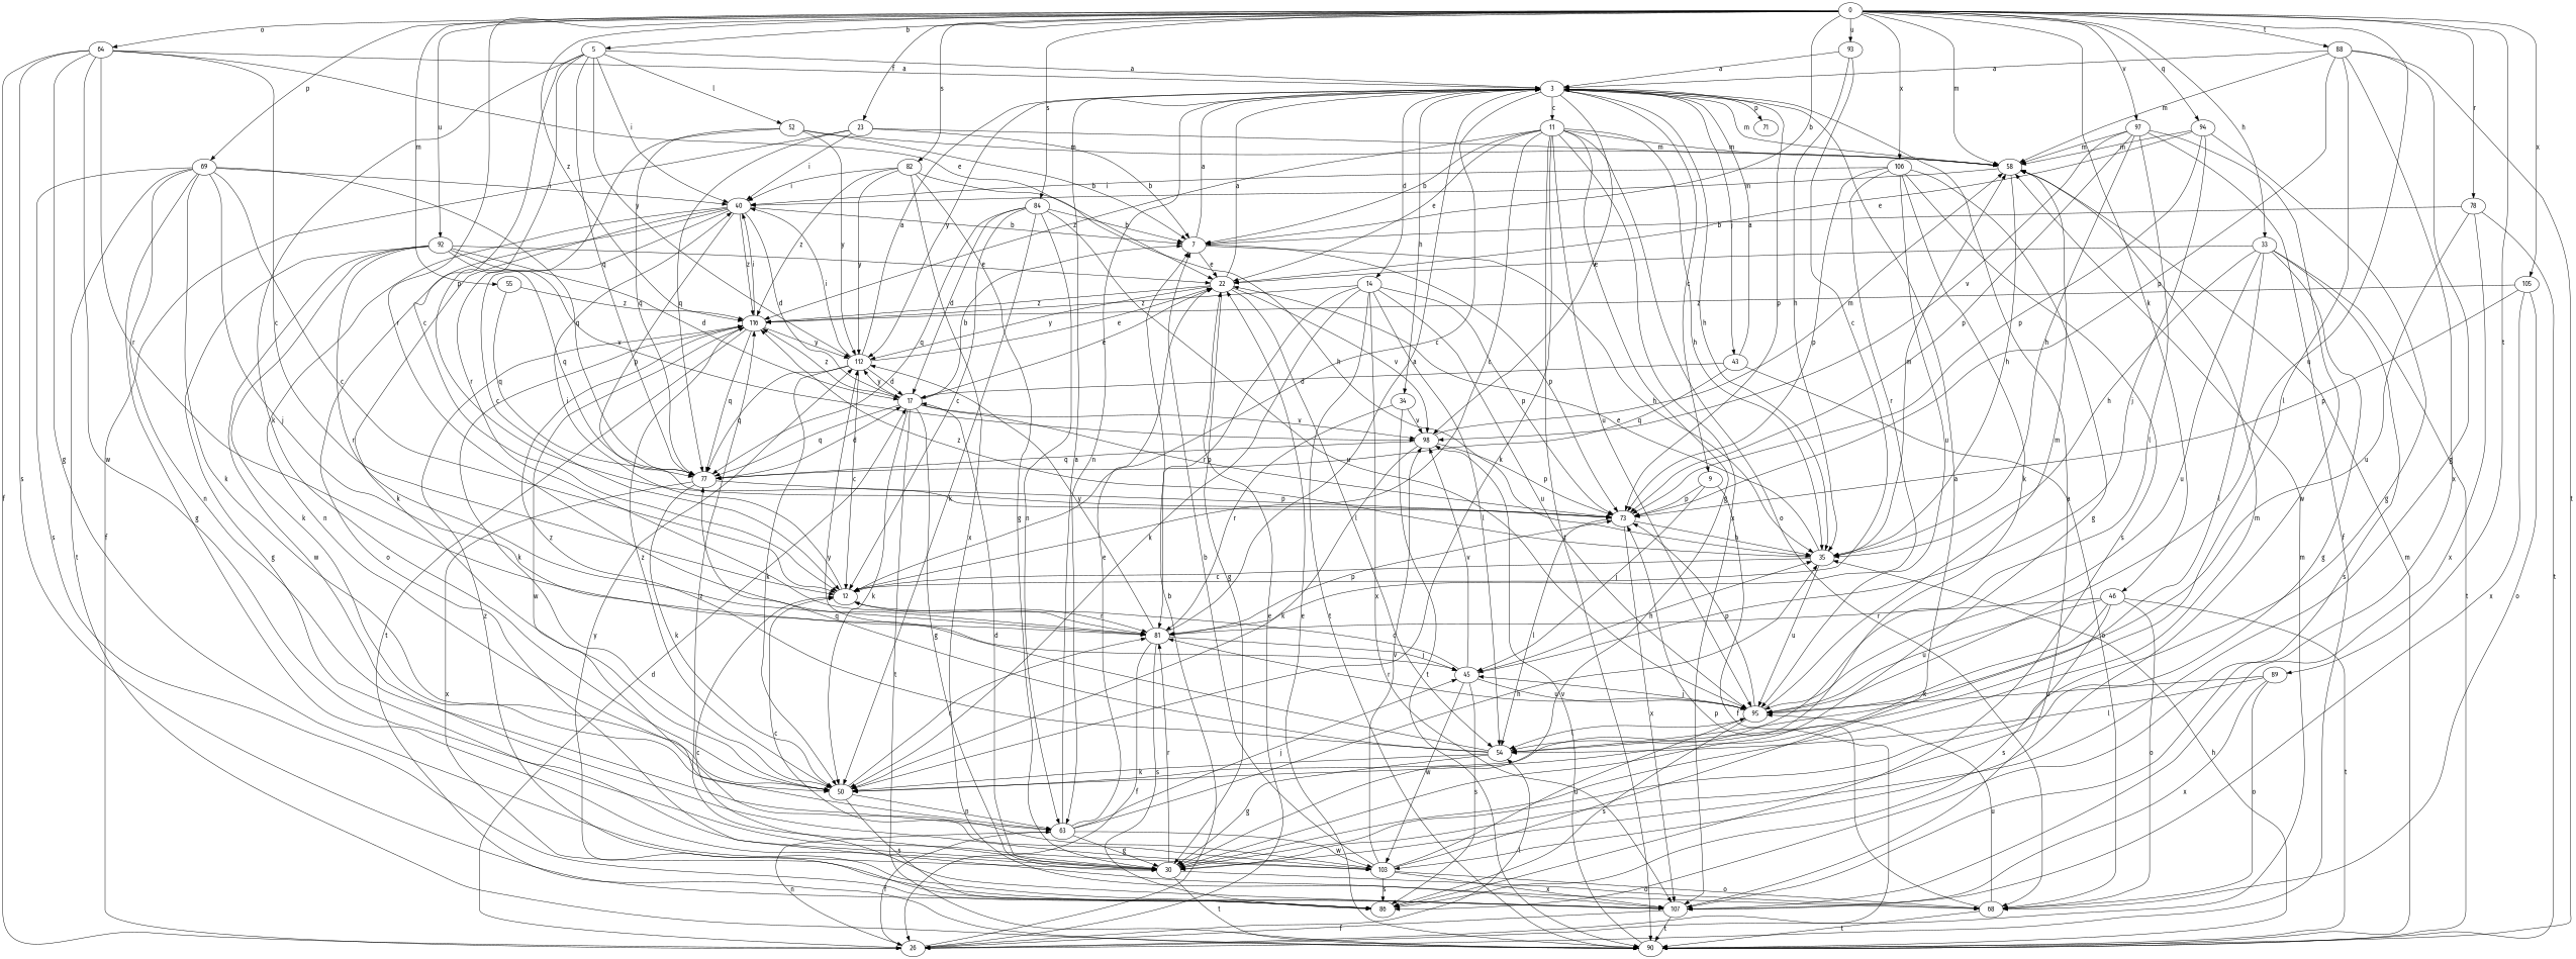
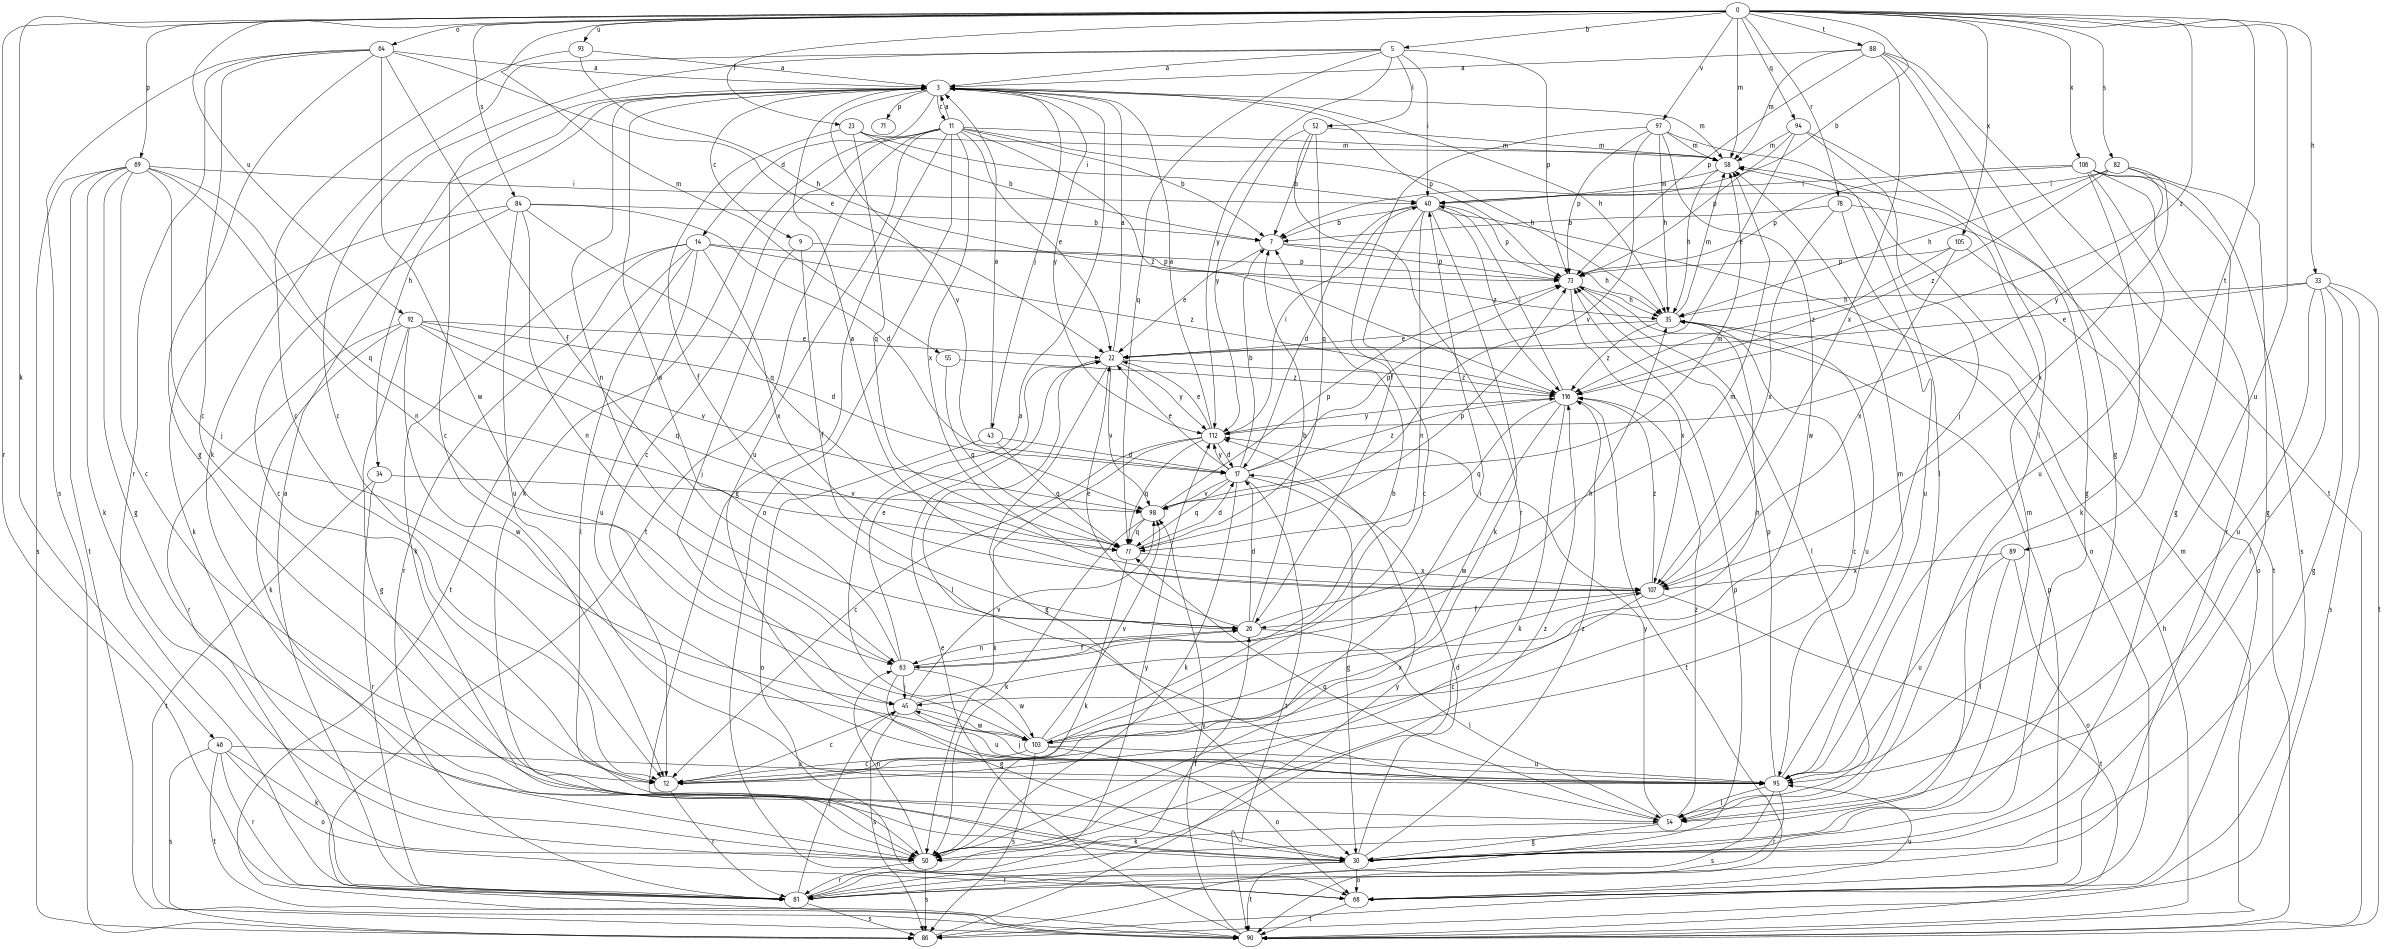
  strict digraph {
    fontname="Fira Sans"
    node [fontname="Fira Sans"]
    edge [fontname="Fira Sans"]
    0
    5
    7
    23
    33
    46
    55
    58
    64
    69
    n11 [label=94]
    78
    81
    82
    84
    88
    89
    92
    93
    95
    97
    105
    106
    116
    3
    12
    73
    112
    40
    50
    52
    77
    35
    22
    26
    30
    90
    54
    86
    68
    103
    63
    45
    107
    17
    98
    9
    11
    14
    34
    43
    71
    0 -> 5 [label=b]
    0 -> 7 [label=b]
    0 -> 23 [label=f]
    0 -> 33 [label=h]
    0 -> 46 [label=k]
    0 -> 55 [label=m]
    0 -> 58 [label=m]
    0 -> 64 [label=o]
    0 -> 69 [label=p]
    0 -> n11 [label=q]
    0 -> 78 [label=r]
    0 -> 81 [label=r]
    0 -> 82 [label=s]
    0 -> 84 [label=s]
    0 -> 88 [label=t]
    0 -> 89 [label=t]
    0 -> 92 [label=u]
    0 -> 93 [label=u]
    0 -> 95 [label=u]
    0 -> 97 [label=v]
    0 -> 105 [label=x]
    0 -> 106 [label=x]
    0 -> 116 [label=z]
    5 -> 3 [label=a]
    5 -> 12 [label=c]
    5 -> 73 [label=p]
    5 -> 112 [label=y]
    5 -> 40 [label=i]
    5 -> 50 [label=k]
    5 -> 52 [label=l]
    5 -> 77 [label=q]
    7 -> 73 [label=p]
    7 -> 35 [label=h]
    7 -> 22 [label=e]
    23 -> 7 [label=b]
    23 -> 58 [label=m]
    23 -> 40 [label=i]
    23 -> 77 [label=q]
    23 -> 26 [label=f]
    33 -> 95 [label=u]
    33 -> 35 [label=h]
    33 -> 22 [label=e]
    33 -> 30 [label=g]
    33 -> 90 [label=t]
    33 -> 54 [label=l]
    33 -> 86 [label=s]
    46 -> 81 [label=r]
    46 -> 95 [label=u]
    46 -> 50 [label=k]
    46 -> 90 [label=t]
    46 -> 86 [label=s]
    46 -> 68 [label=o]
    55 -> 116 [label=z]
    55 -> 77 [label=q]
    58 -> 40 [label=m]
    58 -> 35 [label=h]
    64 -> 81 [label=r]
    64 -> 3 [label=a]
    64 -> 12 [label=c]
    64 -> 22 [label=e]
    64 -> 26 [label=f]
    64 -> 30 [label=g]
    64 -> 86 [label=s]
    64 -> 103 [label=w]
    69 -> 12 [label=c]
    69 -> 40 [label=i]
    69 -> 50 [label=k]
    69 -> 77 [label=q]
    69 -> 30 [label=g]
    69 -> 90 [label=t]
    69 -> 86 [label=s]
    69 -> 63 [label=n]
    69 -> 45 [label=j]
    n11 -> 58 [label=m]
    n11 -> 73 [label=p]
    n11 -> 22 [label=e]
    n11 -> 30 [label=g]
    n11 -> 45 [label=j]
    78 -> 7 [label=b]
    78 -> 95 [label=u]
    78 -> 90 [label=t]
    78 -> 107 [label=x]
    81 -> 3 [label=a]
    81 -> 73 [label=p]
    81 -> 112 [label=y]
    81 -> 26 [label=f]
    81 -> 86 [label=s]
    81 -> 45 [label=j]
    82 -> 116 [label=z]
    82 -> 112 [label=y]
    82 -> 40 [label=i]
    82 -> 35 [label=h]
    82 -> 30 [label=g]
    82 -> 107 [label=x]
    84 -> 7 [label=b]
    84 -> 95 [label=u]
    84 -> 12 [label=c]
    84 -> 50 [label=k]
    84 -> 77 [label=q]
    84 -> 63 [label=n]
    84 -> 17 [label=d]
    88 -> 58 [label=m]
    88 -> 3 [label=a]
    88 -> 73 [label=p]
    88 -> 30 [label=g]
    88 -> 90 [label=t]
    88 -> 54 [label=l]
    88 -> 107 [label=x]
    89 -> 95 [label=u]
    89 -> 54 [label=l]
    89 -> 68 [label=o]
    89 -> 107 [label=x]
    92 -> 81 [label=r]
    92 -> 50 [label=k]
    92 -> 77 [label=q]
    92 -> 22 [label=e]
    92 -> 30 [label=g]
    92 -> 103 [label=w]
    92 -> 17 [label=d]
    92 -> 98 [label=v]
    93 -> 3 [label=a]
    93 -> 12 [label=c]
    93 -> 35 [label=h]
    95 -> 58 [label=m]
    95 -> 81 [label=r]
    95 -> 73 [label=p]
    95 -> 54 [label=l]
    95 -> 86 [label=s]
    95 -> 45 [label=j]
    97 -> 58 [label=m]
    97 -> 73 [label=p]
    97 -> 35 [label=h]
    97 -> 26 [label=f]
    97 -> 54 [label=l]
    97 -> 103 [label=w]
    97 -> 98 [label=v]
    105 -> 116 [label=z]
    105 -> 73 [label=p]
    105 -> 68 [label=o]
    105 -> 107 [label=x]
    106 -> 81 [label=r]
    106 -> 95 [label=u]
    106 -> 73 [label=p]
    106 -> 40 [label=i]
    106 -> 50 [label=k]
    106 -> 30 [label=g]
    106 -> 86 [label=s]
    116 -> 112 [label=y]
    116 -> 40 [label=i]
    116 -> 50 [label=k]
    116 -> 77 [label=q]
    116 -> 90 [label=t]
    116 -> 103 [label=w]
    3 -> 58 [label=m]
    3 -> 12 [label=c]
    3 -> 73 [label=p]
    3 -> 112 [label=y]
    3 -> 35 [label=h]
    3 -> 63 [label=n]
    3 -> 98 [label=v]
    3 -> 9 [label=c]
    3 -> 11 [label=c]
    3 -> 14 [label=d]
    3 -> 34 [label=h]
    3 -> 43 [label=j]
    3 -> 71 [label=p]
    12 -> 81 [label=r]
    12 -> 40 [label=i]
    73 -> 35 [label=h]
    73 -> 54 [label=l]
    73 -> 107 [label=x]
    112 -> 3 [label=a]
    112 -> 12 [label=c]
    112 -> 40 [label=i]
    112 -> 50 [label=k]
    112 -> 77 [label=q]
    112 -> 22 [label=e]
    112 -> 17 [label=d]
    40 -> 7 [label=b]
    40 -> 116 [label=z]
    40 -> 12 [label=c]
    40 -> 73 [label=p]
    40 -> 50 [label=k]
    40 -> 68 [label=o]
    40 -> 63 [label=n]
    40 -> 17 [label=d]
    50 -> 81 [label=r]
    50 -> 116 [label=z]
    50 -> 86 [label=s]
    50 -> 63 [label=n]
    52 -> 7 [label=b]
    52 -> 58 [label=m]
    52 -> 81 [label=r]
    52 -> 112 [label=y]
    52 -> 77 [label=q]
    77 -> 73 [label=p]
    77 -> 50 [label=k]
    77 -> 107 [label=x]
    77 -> 17 [label=d]
    35 -> 58 [label=m]
    35 -> 95 [label=u]
    35 -> 116 [label=z]
    35 -> 12 [label=c]
    35 -> 22 [label=e]
    22 -> 116 [label=z]
    22 -> 3 [label=a]
    22 -> 112 [label=y]
    22 -> 30 [label=g]
    22 -> 54 [label=l]
    22 -> 98 [label=v]
    26 -> 7 [label=b]
    26 -> 58 [label=m]
    26 -> 22 [label=e]
    26 -> 54 [label=l]
    26 -> 63 [label=n]
    26 -> 17 [label=d]
    30 -> 58 [label=m]
    30 -> 81 [label=r]
    30 -> 116 [label=z]
    30 -> 90 [label=t]
    30 -> 68 [label=o]
    30 -> 17 [label=d]
    90 -> 58 [label=m]
    90 -> 35 [label=h]
    90 -> 22 [label=e]
    90 -> 98 [label=v]
    54 -> 116 [label=z]
    54 -> 112 [label=y]
    54 -> 50 [label=k]
    54 -> 77 [label=q]
    54 -> 30 [label=g]
    86 -> 112 [label=y]
    68 -> 95 [label=u]
    68 -> 73 [label=p]
    68 -> 90 [label=t]
    103 -> 7 [label=b]
    103 -> 95 [label=u]
    103 -> 3 [label=a]
    103 -> 12 [label=c]
    103 -> 86 [label=s]
    103 -> 68 [label=o]
    103 -> 107 [label=x]
    103 -> 98 [label=v]
    63 -> 3 [label=a]
    63 -> 35 [label=h]
    63 -> 22 [label=e]
    63 -> 26 [label=f]
    63 -> 30 [label=g]
    63 -> 103 [label=w]
    63 -> 45 [label=j]
    45 -> 95 [label=u]
    45 -> 12 [label=c]
    45 -> 35 [label=h]
    45 -> 86 [label=s]
    45 -> 103 [label=w]
    45 -> 98 [label=v]
    107 -> 116 [label=z]
    107 -> 3 [label=a]
    107 -> 12 [label=c]
    107 -> 26 [label=f]
    107 -> 90 [label=t]
    17 -> 7 [label=b]
    17 -> 116 [label=z]
    17 -> 73 [label=p]
    17 -> 112 [label=y]
    17 -> 50 [label=k]
    17 -> 77 [label=q]
    17 -> 22 [label=e]
    17 -> 30 [label=g]
    17 -> 90 [label=t]
    17 -> 98 [label=v]
    98 -> 58 [label=m]
    98 -> 73 [label=p]
    98 -> 50 [label=k]
    98 -> 77 [label=q]
    9 -> 73 [label=p]
    9 -> 26 [label=f]
    9 -> 45 [label=j]
    11 -> 7 [label=b]
    11 -> 58 [label=m]
    11 -> 95 [label=u]
    11 -> 116 [label=z]
-   7 -> 3 [label=a]
+   11 -> 3 [label=a]
    11 -> 12 [label=c]
    11 -> 50 [label=k]
    11 -> 35 [label=h]
    11 -> 22 [label=e]
    11 -> 30 [label=g]
    11 -> 90 [label=t]
    11 -> 68 [label=o]
    11 -> 107 [label=x]
    14 -> 81 [label=r]
    14 -> 95 [label=u]
    14 -> 116 [label=z]
    14 -> 73 [label=p]
    14 -> 50 [label=k]
    14 -> 90 [label=t]
    14 -> 54 [label=l]
    14 -> 107 [label=x]
    34 -> 81 [label=r]
    34 -> 90 [label=t]
    34 -> 98 [label=v]
    43 -> 3 [label=a]
    43 -> 77 [label=q]
    43 -> 68 [label=o]
    43 -> 17 [label=d]
  }
